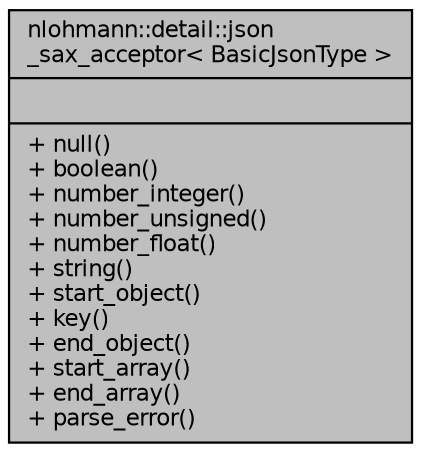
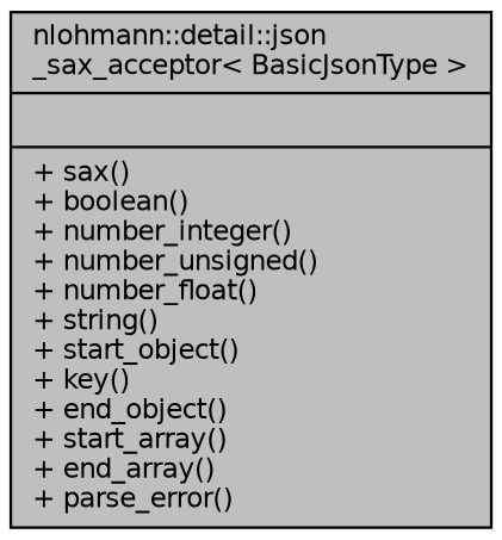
  digraph {
-   n1 [color=black fillcolor=grey75 fontcolor=black fontname=Helvetica fontsize=10 height=0.2 label="{nlohmann::detail::json\l_sax_acceptor\< BasicJsonType \>\n||+ null()\l+ boolean()\l+ number_integer()\l+ number_unsigned()\l+ number_float()\l+ string()\l+ start_object()\l+ key()\l+ end_object()\l+ start_array()\l+ end_array()\l+ parse_error()\l}" shape=record style=filled width=0.4]
+   n1 [color=black fillcolor=grey75 fontcolor=black fontname=Helvetica fontsize=10 height=0.2 label="{nlohmann::detail::json\l_sax_acceptor\< BasicJsonType \>\n||+ sax()\l+ boolean()\l+ number_integer()\l+ number_unsigned()\l+ number_float()\l+ string()\l+ start_object()\l+ key()\l+ end_object()\l+ start_array()\l+ end_array()\l+ parse_error()\l}" shape=record style=filled width=0.4]
  }
